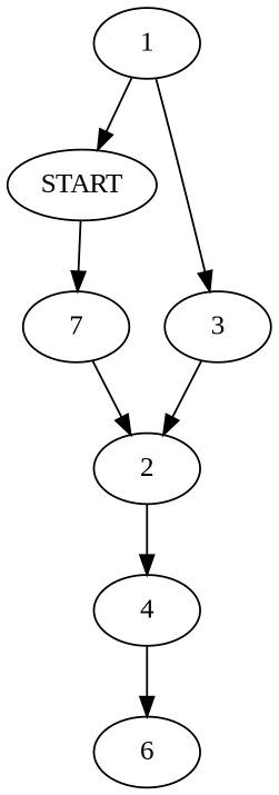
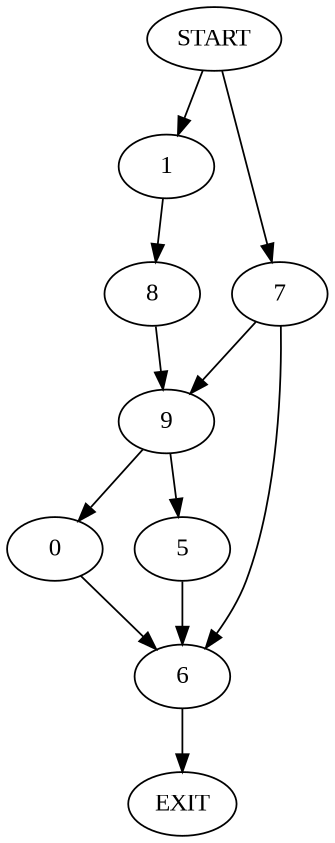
  digraph {
    fontname="Liberation Serif"
    node [fontname="Liberation Serif"]
    edge [fontname="Liberation Serif"]
    n1 [label=START]
    1
    7
-   3
-   2
+   3 [label=8]
+   2 [label=9]
    6
-   4
-   1 -> n1
+   n7 [label=EXIT]
+   4 [label=0]
+   5
+   n1 -> 1
    n1 -> 7
    1 -> 3
    7 -> 2
+   7 -> 6
    3 -> 2
    2 -> 4
+   2 -> 5
+   6 -> n7
    4 -> 6
+   5 -> 6
  }
